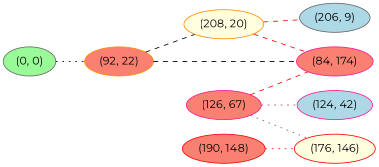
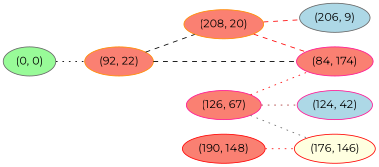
  graph {
    fontname=Montserrat
    rankdir=LR
    node [color=deeppink fillcolor=salmon fontname=Montserrat style=filled]
    edge [color=red fontname=Montserrat style=dotted weight=1]
    "(0, 0)" [color=gray40 fillcolor=palegreen]
    "(92, 22)" [color=darkorange]
    "(84, 174)"
-   "(208, 20)" [color=darkorange fillcolor=lightyellow]
+   "(208, 20)" [color=darkorange]
    "(124, 42)" [fillcolor=lightblue]
    "(126, 67)"
    "(176, 146)" [color=red fillcolor=lightyellow]
    "(206, 9)" [color=gray40 fillcolor=lightblue]
    "(190, 148)" [color=red]
    "(0, 0)" -- "(92, 22)" [color=black weight=4]
    "(92, 22)" -- "(84, 174)" [color=black style=dashed weight=2]
    "(92, 22)" -- "(208, 20)" [color=black style=dashed]
    "(208, 20)" -- "(84, 174)" [style=dashed]
    "(208, 20)" -- "(206, 9)" [style=dashed]
-   "(126, 67)" -- "(84, 174)" [style=dashed]
+   "(126, 67)" -- "(84, 174)"
    "(126, 67)" -- "(124, 42)" [color=brown]
    "(126, 67)" -- "(176, 146)" [color=gray40]
    "(190, 148)" -- "(176, 146)"
  }
